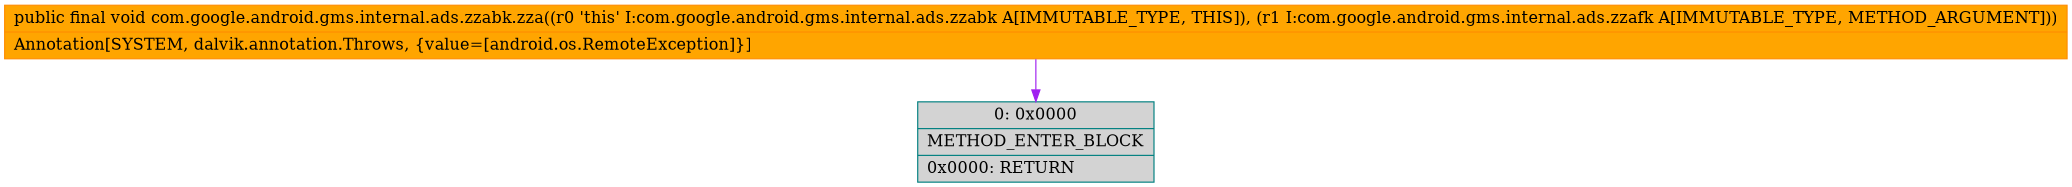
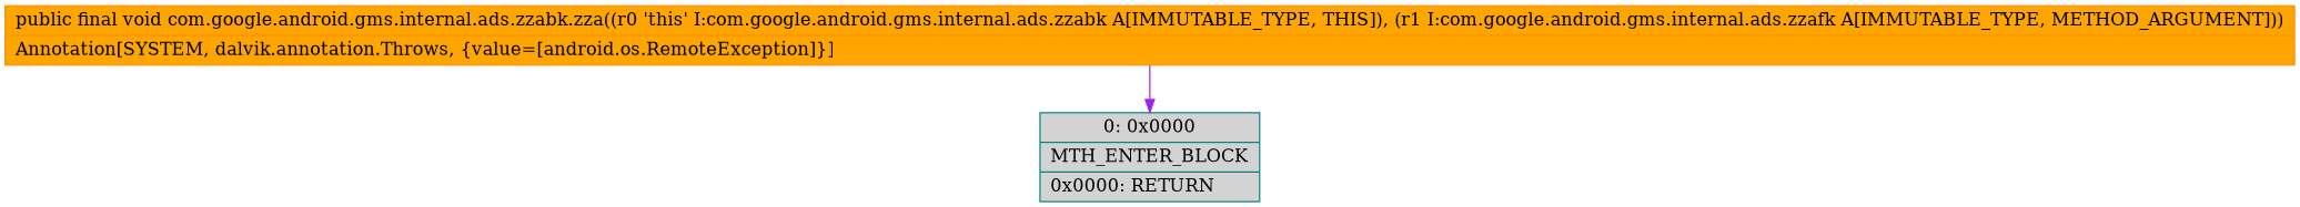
  digraph {
    node [shape=record style=filled]
-   n1 [label="{0\:\ 0x0000|METHOD_ENTER_BLOCK\l|0x0000: RETURN   \l}" fillcolor=lightgrey color=teal]
+   n1 [label="{0\:\ 0x0000|MTH_ENTER_BLOCK\l|0x0000: RETURN   \l}" fillcolor=lightgrey color=teal]
    n2 [label="{public final void com.google.android.gms.internal.ads.zzabk.zza((r0 'this' I:com.google.android.gms.internal.ads.zzabk A[IMMUTABLE_TYPE, THIS]), (r1 I:com.google.android.gms.internal.ads.zzafk A[IMMUTABLE_TYPE, METHOD_ARGUMENT]))  | Annotation[SYSTEM, dalvik.annotation.Throws, \{value=[android.os.RemoteException]\}]\l}" fillcolor=orange color=darkorange]
    n2 -> n1 [color=purple]
  }
